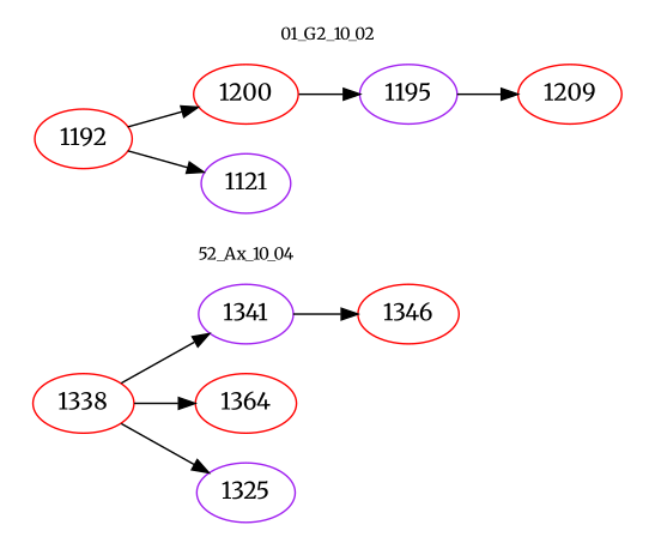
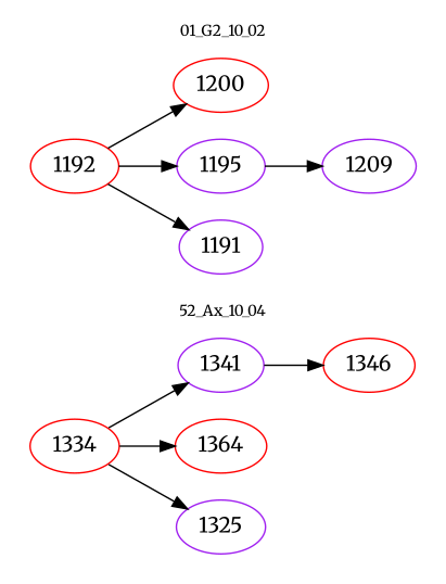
  digraph {
    fontname=Merriweather
    rankdir=LR
    node [color=red fontname=Merriweather]
    edge [color=black fontname=Merriweather]
-   n1 [label=1338]
+   n1 [label=1334]
    n2 [color=purple label=1325]
    n3 [label=1364]
    n4 [color=purple label=1341]
    n5 [label=1346]
    n6 [label=1192]
-   n7 [color=purple label=1121]
+   n7 [color=purple label=1191]
    n8 [color=purple label=1195]
    n9 [label=1200]
-   n10 [label=1209]
+   n10 [color=purple label=1209]
    subgraph cluster_1 {
      color=white
      fontsize=10
      label="52_Ax_10_04"
      n1
      n2
      n3
      n4
      n5
    }
    subgraph cluster_2 {
      color=white
      fontsize=10
      label="01_G2_10_02"
      n6
      n7
      n8
      n9
      n10
    }
    n1 -> n2
    n1 -> n3
    n1 -> n4
    n4 -> n5
    n6 -> n7
-   n9 -> n8
+   n6 -> n8
    n6 -> n9
    n8 -> n10
  }
